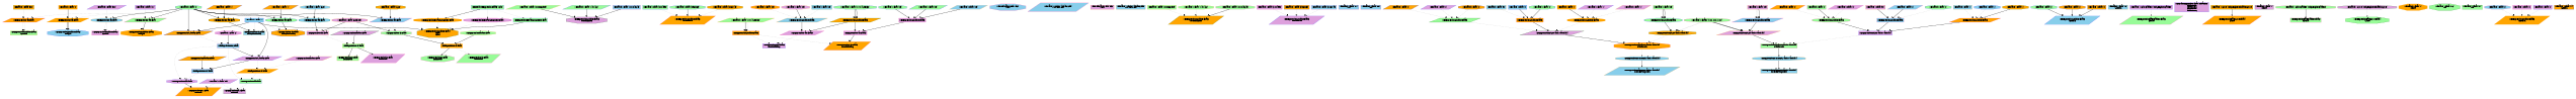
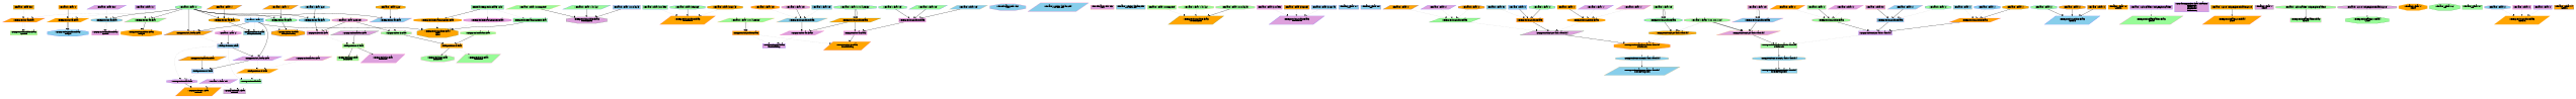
  digraph {
    node [color=deeppink fillcolor=orange shape=box style=filled]
    edge [headlabel=0 style=bold]
    n1 [color=darkorange fillcolor=palegreen label="VFXExpressionCombine Float2\nCount_a"]
    n2 [label="VFXExpressionMax Float" shape=parallelogram]
    n3 [color=darkgreen label="VFXValue`1 Float (500)"]
    n4 [color=blue fillcolor=palegreen label="VFXValue`1 Float (0)" shape=octagon]
    n5 [color=darkorange label="VFXExpressionMax Float" shape=parallelogram]
    n6 [color=darkorange fillcolor=skyblue label="VFXExpressionMax Float" shape=octagon]
    n7 [fillcolor=palegreen label="VFXExpressionMax Float" shape=parallelogram]
    n8 [color=blue label="VFXExpressionSubtract Float" shape=parallelogram]
    n9 [color=darkgreen fillcolor=skyblue label="VFXExpressionMax Float" shape=octagon]
    n10 [color=darkgreen label="VFXExpressionMax Float" shape=octagon]
    n11 [fillcolor=skyblue label="VFXExpressionMax Float" shape=parallelogram]
    n12 [color=blue fillcolor=palegreen label="VFXExpressionMax Float" shape=octagon]
    n13 [color=blue fillcolor=skyblue label="VFXExpressionCombine Float2\nDelay_a" shape=octagon]
    n14 [fillcolor=plum label="VFXExpressionCombine Float2\nCount_a"]
    n15 [color=darkorange label="VFXExpressionCombine Float2\nDelay_a" shape=octagon]
    n16 [fillcolor=skyblue label="VFXExpressionPow Float"]
    n17 [color=darkorange fillcolor=plum label="VFXExpressionMin Float"]
    n18 [color=darkorange fillcolor=skyblue label="VFXExpressionMin Float\nDirectionBlend_c"]
    n19 [fillcolor=palegreen label="VFXExpressionMin Float" shape=octagon]
    n20 [color=blue label="VFXExpressionMin Float\nDirectionBlend_c" shape=octagon]
    n21 [color=darkorange label="VFXValue`1 Float (0)"]
    n22 [color=blue fillcolor=plum label="VFXValue`1 Float (500)" shape=parallelogram]
    n23 [color=blue fillcolor=plum label="VFXValue`1 Float (0.1)"]
    n24 [color=darkgreen fillcolor=plum label="VFXExpressionCombine Float3\nbounds_center" shape=octagon]
    n25 [color=darkorange fillcolor=palegreen label="VFXValue`1 Float (-0.008661509)" shape=parallelogram]
    n26 [color=blue fillcolor=palegreen label="VFXValue`1 Float (1.401422)" shape=parallelogram]
    n27 [fillcolor=skyblue label="VFXValue`1 Float (-0.01848245)"]
    n28 [label="VFXExpressionCombine Float3\nbounds_size" shape=parallelogram]
    n29 [color=blue fillcolor=palegreen label="VFXValue`1 Float (3.004998)"]
    n30 [color=blue fillcolor=palegreen label="VFXValue`1 Float (3.960069)" shape=octagon]
    n31 [color=darkgreen label="VFXValue`1 Float (3.060745)" shape=octagon]
    n32 [color=blue fillcolor=plum label="VFXExpressionMin Float3\nboundsPadding"]
    n33 [fillcolor=plum label="VFXExpressionMax Float3" shape=parallelogram]
    n34 [color=darkorange fillcolor=skyblue label="VFXExpressionCombine Float3" shape=parallelogram]
    n35 [color=darkgreen fillcolor=skyblue label="VFXValue`1 Float (0.5)"]
    n36 [label="VFXValue`1 Float (0.5)" shape=octagon]
    n37 [color=darkorange fillcolor=plum label="VFXValue`1 Float (0.5)" shape=octagon]
    n38 [color=darkgreen label="VFXExpressionCombine Float3" shape=parallelogram]
    n39 [fillcolor=plum label="VFXExpressionMax Float3"]
    n40 [label="VFXExpressionMin Float3\nboundsPadding" shape=parallelogram]
    n41 [color=blue fillcolor=palegreen label="VFXValue`1 Float (-1.701412E+38)" shape=octagon]
    n42 [label="VFXExpressionCombine Float3"]
    n43 [color=darkorange fillcolor=palegreen label="VFXValue`1 Float (1.701412E+38)" shape=parallelogram]
    n44 [fillcolor=skyblue label="VFXMeshValue Mesh (852)\nmesh" shape=octagon]
    n45 [fillcolor=skyblue label="VFXValue`1 Uint32 (4294967295)\nsubMeshMask" shape=parallelogram]
    n46 [color=darkorange fillcolor=plum label="VFXMeshValue Mesh (852)\nmesh"]
    n47 [color=darkorange fillcolor=skyblue label="VFXValue`1 Uint32 (4294967295)\nsubMeshMask"]
    n48 [color=darkgreen label="VFXExpressionCombine Float3\nbounds_center" shape=parallelogram]
    n49 [color=darkorange fillcolor=palegreen label="VFXValue`1 Float (-0.008661509)"]
    n50 [color=darkorange fillcolor=palegreen label="VFXValue`1 Float (1.401422)" shape=octagon]
    n51 [fillcolor=palegreen label="VFXValue`1 Float (-0.01848245)" shape=octagon]
    n52 [color=blue fillcolor=plum label="VFXExpressionCombine Float3\nbounds_size" shape=parallelogram]
    n53 [fillcolor=plum label="VFXValue`1 Float (3.004998)"]
    n54 [color=blue label="VFXValue`1 Float (3.960069)"]
    n55 [fillcolor=skyblue label="VFXValue`1 Float (3.060745)"]
    n56 [fillcolor=plum label="VFXExpressionCombine Float3"]
    n57 [color=darkorange fillcolor=skyblue label="VFXValue`1 Float (0.5)" shape=parallelogram]
    n58 [color=blue fillcolor=palegreen label="VFXValue`1 Float (0.5)" shape=octagon]
    n59 [color=blue fillcolor=palegreen label="VFXValue`1 Float (0.5)" shape=parallelogram]
    n60 [fillcolor=skyblue label="VFXValue`1 Float (0.7)\nA_a"]
    n61 [fillcolor=skyblue label="VFXValue`1 Float (0.8)\nB_a"]
    n62 [color=darkgreen fillcolor=plum label="VFXExpressionPow Float\nrNorm_b"]
    n63 [color=blue fillcolor=palegreen label="VFXExpressionAdd Float"]
    n64 [color=blue fillcolor=plum label="VFXExpressionSubtract Float" shape=parallelogram]
    n65 [color=blue fillcolor=plum label="VFXExpressionAdd Float" shape=octagon]
    n66 [color=darkorange label="VFXExpressionMul Float" shape=parallelogram]
    n67 [fillcolor=skyblue label="VFXExpressionMul Float"]
    n68 [label="VFXExpressionPow Float\nrNorm_b" shape=parallelogram]
    n69 [color=blue fillcolor=skyblue label="VFXValue`1 Float (1)"]
    n70 [color=darkgreen label="VFXExpressionCombine Float4\n_Color\n_Color" shape=octagon]
    n71 [fillcolor=plum label="VFXValue`1 Float (2)" shape=octagon]
    n72 [color=darkorange fillcolor=plum label="VFXExpressionRandom Float" shape=parallelogram]
    n73 [color=blue fillcolor=plum label="VFXValue`1 Float (0.5)" shape=parallelogram]
    n74 [fillcolor=plum label="VFXExpressionSin Float\nsinTheta_b" shape=parallelogram]
    n75 [color=darkorange fillcolor=palegreen label="VFXExpressionMul Float"]
    n76 [color=darkorange fillcolor=palegreen label="VFXExpressionCos Float\ncosTheta_b"]
    n77 [color=darkorange fillcolor=skyblue label="VFXValue`1 Float (6.28)" shape=octagon]
    n78 [color=darkorange fillcolor=plum label="VFXValue`1 Float (6.283185)" shape=octagon]
    n79 [color=darkorange label="VFXExpressionMul Float"]
    n80 [color=darkgreen fillcolor=plum label="VFXExpressionRandom Float" shape=parallelogram]
    n81 [label="VFXExpressionTransformMatrix Matrix4x4\ntransform_b" shape=octagon]
    n82 [color=darkorange fillcolor=skyblue label="VFXExpressionInverseTRSMatrix Matrix4x4" shape=octagon]
    n83 [color=darkorange fillcolor=skyblue label="VFXExpressionTransposeMatrix Matrix4x4\ninverseTranspose_b" shape=parallelogram]
    n84 [color=darkgreen fillcolor=plum label="VFXExpressionTRSToMatrix Matrix4x4" shape=parallelogram]
    n85 [color=darkgreen fillcolor=palegreen label="VFXExpressionCombine Float3" shape=parallelogram]
    n86 [color=blue label="VFXValue`1 Float (0)" shape=parallelogram]
    n87 [color=blue fillcolor=plum label="VFXValue`1 Float (0)" shape=parallelogram]
    n88 [color=blue label="VFXValue`1 Float (0)" shape=octagon]
    n89 [label="VFXExpressionCombine Float3"]
    n90 [color=darkorange fillcolor=skyblue label="VFXValue`1 Float (90)"]
    n91 [color=blue fillcolor=skyblue label="VFXValue`1 Float (0)"]
    n92 [color=blue fillcolor=palegreen label="VFXValue`1 Float (0)" shape=octagon]
    n93 [color=darkorange label="VFXExpressionCombine Float3" shape=octagon]
    n94 [color=darkorange label="VFXValue`1 Float (1)"]
    n95 [color=blue fillcolor=plum label="VFXValue`1 Float (1)" shape=parallelogram]
    n96 [color=darkorange fillcolor=plum label="VFXValue`1 Float (1)" shape=parallelogram]
    n97 [color=darkgreen label="VFXExpressionTRSToMatrix Matrix4x4" shape=octagon]
    n98 [fillcolor=palegreen label="VFXValue`1 Float3 ((0.00, 0.00, 0.00))" shape=octagon]
    n99 [color=darkorange fillcolor=plum label="VFXExpressionTRSToMatrix Matrix4x4" shape=parallelogram]
    n100 [fillcolor=palegreen label="VFXExpressionTransformMatrix Matrix4x4\ntransform_b"]
    n101 [color=blue fillcolor=palegreen label="VFXExpressionCombine Float3" shape=octagon]
    n102 [fillcolor=palegreen label="VFXValue`1 Float (0.5)"]
    n103 [color=blue fillcolor=skyblue label="VFXExpressionCombine Float3\ncenter_c" shape=parallelogram]
    n104 [color=blue fillcolor=palegreen label="VFXValue`1 Float (0)" shape=octagon]
    n105 [color=blue label="VFXValue`1 Float (0)" shape=octagon]
    n106 [color=blue label="VFXValue`1 Float (0)"]
-   n107 [color=darkorange fillcolor=skyblue label="VFXValue`1 Float (16)\nSpeed_c"]
+   n107 [color=darkorange label="VFXValue`1 Float (16)\nSpeed_c"]
    n108 [color=blue label="VFXValue`1 Float (1)" shape=parallelogram]
    n109 [fillcolor=palegreen label="VFXExpressionBakeGradient Float2\nColor_a" shape=parallelogram]
    n110 [color=blue fillcolor=plum label="VFXValue`1 ColorGradient (UnityEngine.Gradient)"]
    n111 [color=blue fillcolor=plum label="VFXBuiltInExpression Float (DeltaTime)\ndeltaTime_b\ndeltaTime_c\ndeltaTime_b\ndeltaTime_c"]
    n112 [label="VFXExpressionBakeCurve Float4\nSize_a" shape=parallelogram]
    n113 [color=darkgreen label="VFXValue`1 Curve (UnityEngine.AnimationCurve)"]
    n114 [color=darkorange label="VFXExpressionExtractComponent Float" shape=octagon]
    n115 [color=blue fillcolor=palegreen label="VFXAttributeExpression Float3 (color)"]
    n116 [fillcolor=plum label="VFXExpressionExtractComponent Float" shape=octagon]
    n117 [color=blue fillcolor=palegreen label="VFXExpressionExtractComponent Float"]
    n118 [color=darkgreen fillcolor=plum label="VFXValue`1 Float (1)\n_Alpha"]
    n119 [fillcolor=palegreen label="VFXExpressionBakeGradient Float2\nColor_a"]
    n120 [fillcolor=palegreen label="VFXValue`1 ColorGradient (UnityEngine.Gradient)" shape=octagon]
    n121 [color=darkgreen fillcolor=palegreen label="VFXExpressionBakeCurve Float4\nSize_a" shape=octagon]
    n122 [color=darkgreen fillcolor=plum label="VFXValue`1 Curve (UnityEngine.AnimationCurve)" shape=octagon]
    n123 [color=darkorange label="VFXValue`1 Float (1)\n_Alpha" shape=octagon]
    n124 [color=darkgreen fillcolor=palegreen label="VFXValue`1 Float (0.6)\nA_a" shape=octagon]
    n125 [color=darkgreen fillcolor=palegreen label="VFXValue`1 Float (0.7)\nB_a"]
    n126 [color=blue label="VFXExpressionRandom Float" shape=parallelogram]
    n127 [fillcolor=palegreen label="VFXExpressionSin Float\nsinTheta_b" shape=parallelogram]
    n128 [fillcolor=palegreen label="VFXExpressionCos Float\ncosTheta_b" shape=octagon]
    n129 [color=darkgreen label="VFXValue`1 Float (6.28)" shape=octagon]
    n130 [color=darkorange fillcolor=palegreen label="VFXExpressionRandom Float" shape=octagon]
    n131 [color=darkorange fillcolor=skyblue label="VFXExpressionInverseTRSMatrix Matrix4x4" shape=octagon]
    n132 [color=darkorange fillcolor=skyblue label="VFXExpressionTransposeMatrix Matrix4x4\ninverseTranspose_b"]
    n133 [color=blue fillcolor=plum label="VFXExpressionTRSToMatrix Matrix4x4"]
    n134 [fillcolor=palegreen label="VFXExpressionCombine Float3" shape=octagon]
    n135 [label="VFXValue`1 Float (0)" shape=parallelogram]
    n136 [fillcolor=palegreen label="VFXValue`1 Float (0)"]
    n137 [fillcolor=plum label="VFXValue`1 Float (0)" shape=parallelogram]
    n138 [fillcolor=skyblue label="VFXExpressionCombine Float3"]
    n139 [color=darkorange fillcolor=plum label="VFXValue`1 Float (90)"]
    n140 [fillcolor=skyblue label="VFXValue`1 Float (0)" shape=parallelogram]
    n141 [color=blue fillcolor=palegreen label="VFXValue`1 Float (0)" shape=octagon]
    n142 [label="VFXExpressionCombine Float3" shape=parallelogram]
    n143 [color=darkorange fillcolor=skyblue label="VFXValue`1 Float (1)"]
    n144 [color=blue fillcolor=skyblue label="VFXValue`1 Float (1)" shape=octagon]
    n145 [color=darkgreen label="VFXValue`1 Float (1)" shape=octagon]
    n146 [fillcolor=skyblue label="VFXExpressionCombine Float3" shape=parallelogram]
    n147 [color=darkorange fillcolor=plum label="VFXValue`1 Float (0.5)"]
    n148 [color=darkorange label="VFXExpressionCombine Float3\ncenter_c" shape=parallelogram]
    n149 [fillcolor=skyblue label="VFXValue`1 Float (0)" shape=octagon]
    n150 [fillcolor=plum label="VFXValue`1 Float (0)"]
    n151 [color=blue fillcolor=plum label="VFXValue`1 Float (0)"]
    n152 [color=blue label="VFXValue`1 Float (14)\nSpeed_c"]
    n153 [color=blue label="VFXValue`1 Float (1)" shape=parallelogram]
    n2 -> n1 [style=dotted]
    n2 -> n1 [headlabel=1 style=dotted]
    n3 -> n2 [style=dotted]
    n4 -> n2 [headlabel=1 style=dotted]
    n4 -> n5 [headlabel=1 style=dotted]
    n4 -> n6 [headlabel=1]
    n4 -> n7 [headlabel=1]
    n4 -> n8 [headlabel=1]
    n4 -> n9 [headlabel=1]
    n4 -> n10 [headlabel=1]
    n4 -> n11 [headlabel=1]
    n4 -> n12 [headlabel=1]
    n5 -> n13
    n5 -> n13 [headlabel=1]
    n6 -> n14 [style=dotted]
    n6 -> n14 [headlabel=1 style=dotted]
    n7 -> n15 [style=dotted]
    n7 -> n15 [headlabel=1]
    n8 -> n16 [style=dotted]
    n9 -> n17
    n10 -> n18
    n11 -> n19 [style=dotted]
    n12 -> n20
    n16 -> n63 [style=dotted]
    n16 -> n64 [headlabel=1]
    n16 -> n65 [style=dotted]
    n17 -> n75 [style=dotted]
    n19 -> n79
    n21 -> n5
    n22 -> n6 [style=dotted]
    n23 -> n7 [style=dotted]
    n25 -> n24
    n26 -> n24 [headlabel=1]
    n27 -> n24 [headlabel=2]
    n29 -> n28 [style=dotted]
    n30 -> n28 [headlabel=1]
    n31 -> n28 [headlabel=2 style=dotted]
    n33 -> n32 [style=dotted]
    n34 -> n33
    n35 -> n34 [style=dotted]
    n36 -> n34 [headlabel=1 style=dotted]
    n37 -> n34 [headlabel=2]
    n38 -> n33 [headlabel=1]
    n38 -> n39 [headlabel=1]
    n39 -> n40
    n41 -> n38 [style=dotted]
    n41 -> n38 [headlabel=1]
    n41 -> n38 [headlabel=2]
    n42 -> n32 [headlabel=1 style=dotted]
    n42 -> n40 [headlabel=1 style=dotted]
    n43 -> n42 [style=dotted]
    n43 -> n42 [headlabel=1]
    n43 -> n42 [headlabel=2 style=dotted]
    n49 -> n48 [style=dotted]
    n50 -> n48 [headlabel=1 style=dotted]
    n51 -> n48 [headlabel=2]
    n53 -> n52 [style=dotted]
    n54 -> n52 [headlabel=1 style=dotted]
    n55 -> n52 [headlabel=2 style=dotted]
    n56 -> n39
    n57 -> n56
    n58 -> n56 [headlabel=1]
    n59 -> n56 [headlabel=2]
    n63 -> n62 [style=dotted]
    n64 -> n66 [style=dotted]
    n64 -> n67
    n65 -> n68
    n66 -> n63 [headlabel=1 style=dotted]
    n67 -> n65 [headlabel=1 style=dotted]
    n69 -> n8
    n69 -> n18 [headlabel=1 style=dotted]
    n69 -> n20 [headlabel=1 style=dotted]
    n69 -> n64
    n69 -> n70 [headlabel=3]
    n71 -> n16 [headlabel=1]
    n72 -> n66 [headlabel=1 style=dotted]
    n73 -> n62 [headlabel=1 style=dotted]
    n73 -> n68 [headlabel=1 style=dotted]
    n75 -> n74 [headlabel=""]
    n75 -> n76 [headlabel=""]
    n77 -> n9
    n78 -> n17 [headlabel=1]
    n78 -> n19 [headlabel=1]
    n79 -> n127 [style=dotted headlabel=""]
    n79 -> n128 [headlabel=""]
    n80 -> n75 [headlabel=1]
    n81 -> n82 [style=dotted headlabel=""]
    n82 -> n83 [headlabel=""]
    n84 -> n81
    n85 -> n84 [style=dotted]
    n86 -> n85 [style=dotted]
    n87 -> n85 [headlabel=1 style=dotted]
    n88 -> n85 [headlabel=2 style=dotted]
    n89 -> n84 [headlabel=1]
    n90 -> n89 [style=dotted]
    n91 -> n89 [headlabel=1]
    n92 -> n89 [headlabel=2]
    n93 -> n84 [headlabel=2 style=dotted]
    n94 -> n93
    n95 -> n93 [headlabel=1 style=dotted]
    n96 -> n93 [headlabel=2 style=dotted]
    n97 -> n81 [headlabel=1 style=dotted]
    n98 -> n97 [style=dotted]
    n98 -> n97 [headlabel=1 style=dotted]
    n98 -> n99
    n98 -> n99 [headlabel=1]
    n99 -> n100 [headlabel=1]
    n100 -> n131 [headlabel=""]
    n101 -> n97 [headlabel=2]
    n102 -> n101 [style=dotted]
    n102 -> n101 [headlabel=1]
    n102 -> n101 [headlabel=2]
    n104 -> n103
    n105 -> n103 [headlabel=1]
    n106 -> n103 [headlabel=2]
    n108 -> n10
    n110 -> n109 [style=dotted headlabel=""]
    n113 -> n112 [headlabel=""]
    n114 -> n70 [style=dotted]
    n115 -> n114 [headlabel=""]
    n115 -> n116 [style=dotted headlabel=""]
    n115 -> n117 [style=dotted headlabel=""]
    n116 -> n70 [headlabel=1 style=dotted]
    n117 -> n70 [headlabel=2]
    n120 -> n119 [headlabel=""]
    n122 -> n121 [style=dotted headlabel=""]
    n126 -> n67 [headlabel=1]
    n129 -> n11
    n130 -> n79 [headlabel=1]
    n131 -> n132 [headlabel=""]
    n133 -> n100 [style=dotted]
    n134 -> n133
    n135 -> n134 [style=dotted]
    n136 -> n134 [headlabel=1]
    n137 -> n134 [headlabel=2 style=dotted]
    n138 -> n133 [headlabel=1]
    n139 -> n138
    n140 -> n138 [headlabel=1]
    n141 -> n138 [headlabel=2 style=dotted]
    n142 -> n133 [headlabel=2]
    n143 -> n142 [style=dotted]
    n144 -> n142 [headlabel=1 style=dotted]
    n145 -> n142 [headlabel=2]
    n146 -> n99 [headlabel=2]
    n147 -> n146 [style=dotted]
    n147 -> n146 [headlabel=1 style=dotted]
    n147 -> n146 [headlabel=2]
    n149 -> n148 [style=dotted]
    n150 -> n148 [headlabel=1 style=dotted]
    n151 -> n148 [headlabel=2 style=dotted]
    n153 -> n12
  }
